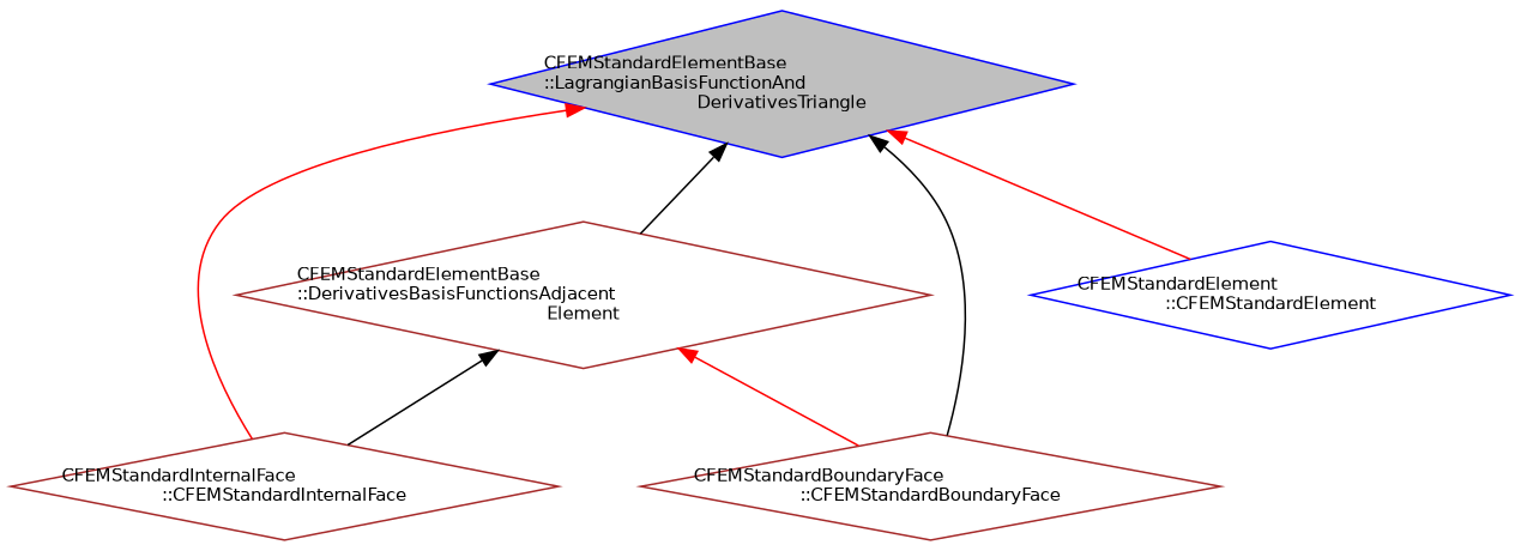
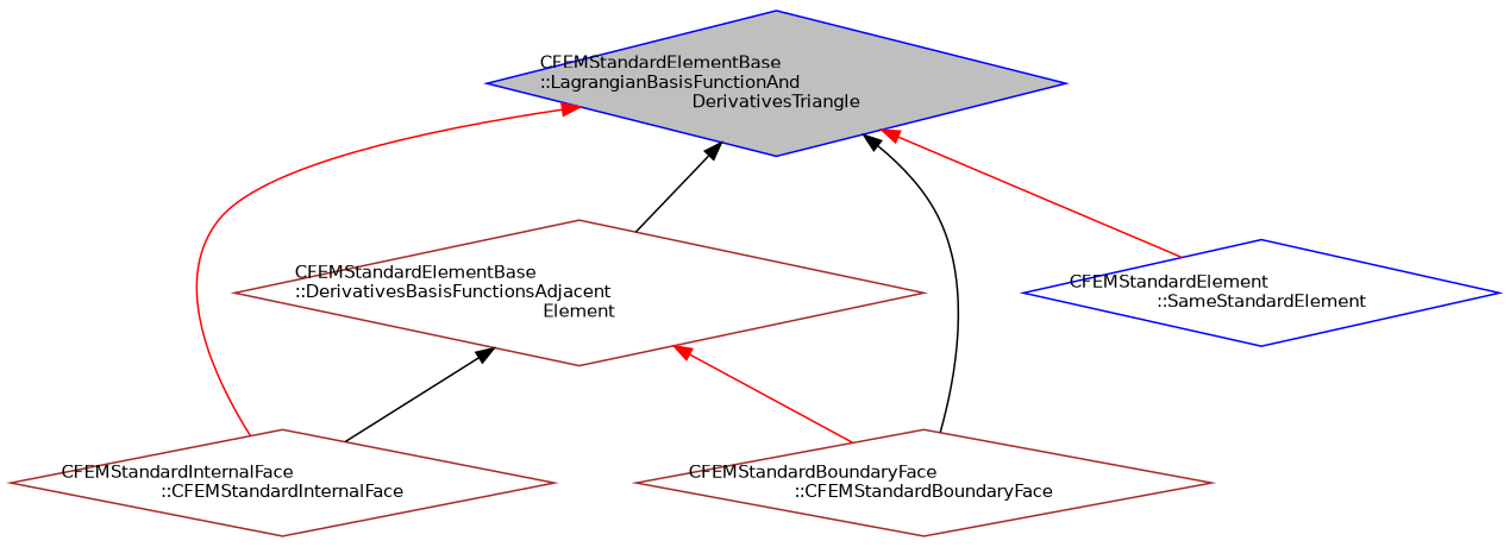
  digraph {
    rankdir=TB
    node [color=brown fillcolor=white fontname=Helvetica fontsize=10 shape=diamond style=filled]
    edge [color=black dir=back fontname=Helvetica fontsize=10 labelfontname=Helvetica labelfontsize=10 style=solid]
    n1 [color=blue fillcolor=grey75 fontcolor=black height=0.2 label="CFEMStandardElementBase\l::LagrangianBasisFunctionAnd\lDerivativesTriangle" width=0.4]
    n2 [height=0.2 label="CFEMStandardElementBase\l::DerivativesBasisFunctionsAdjacent\lElement" width=0.4]
    n3 [height=0.2 label="CFEMStandardInternalFace\l::CFEMStandardInternalFace" width=0.4]
    n4 [height=0.2 label="CFEMStandardBoundaryFace\l::CFEMStandardBoundaryFace" width=0.4]
-   n5 [color=blue height=0.2 label="CFEMStandardElement\l::CFEMStandardElement" width=0.4]
+   n5 [color=blue height=0.2 label="CFEMStandardElement\l::SameStandardElement" width=0.4]
    n1 -> n2
    n1 -> n3 [color=red]
    n1 -> n4
    n1 -> n5 [color=red]
    n2 -> n3
    n2 -> n4 [color=red]
  }
